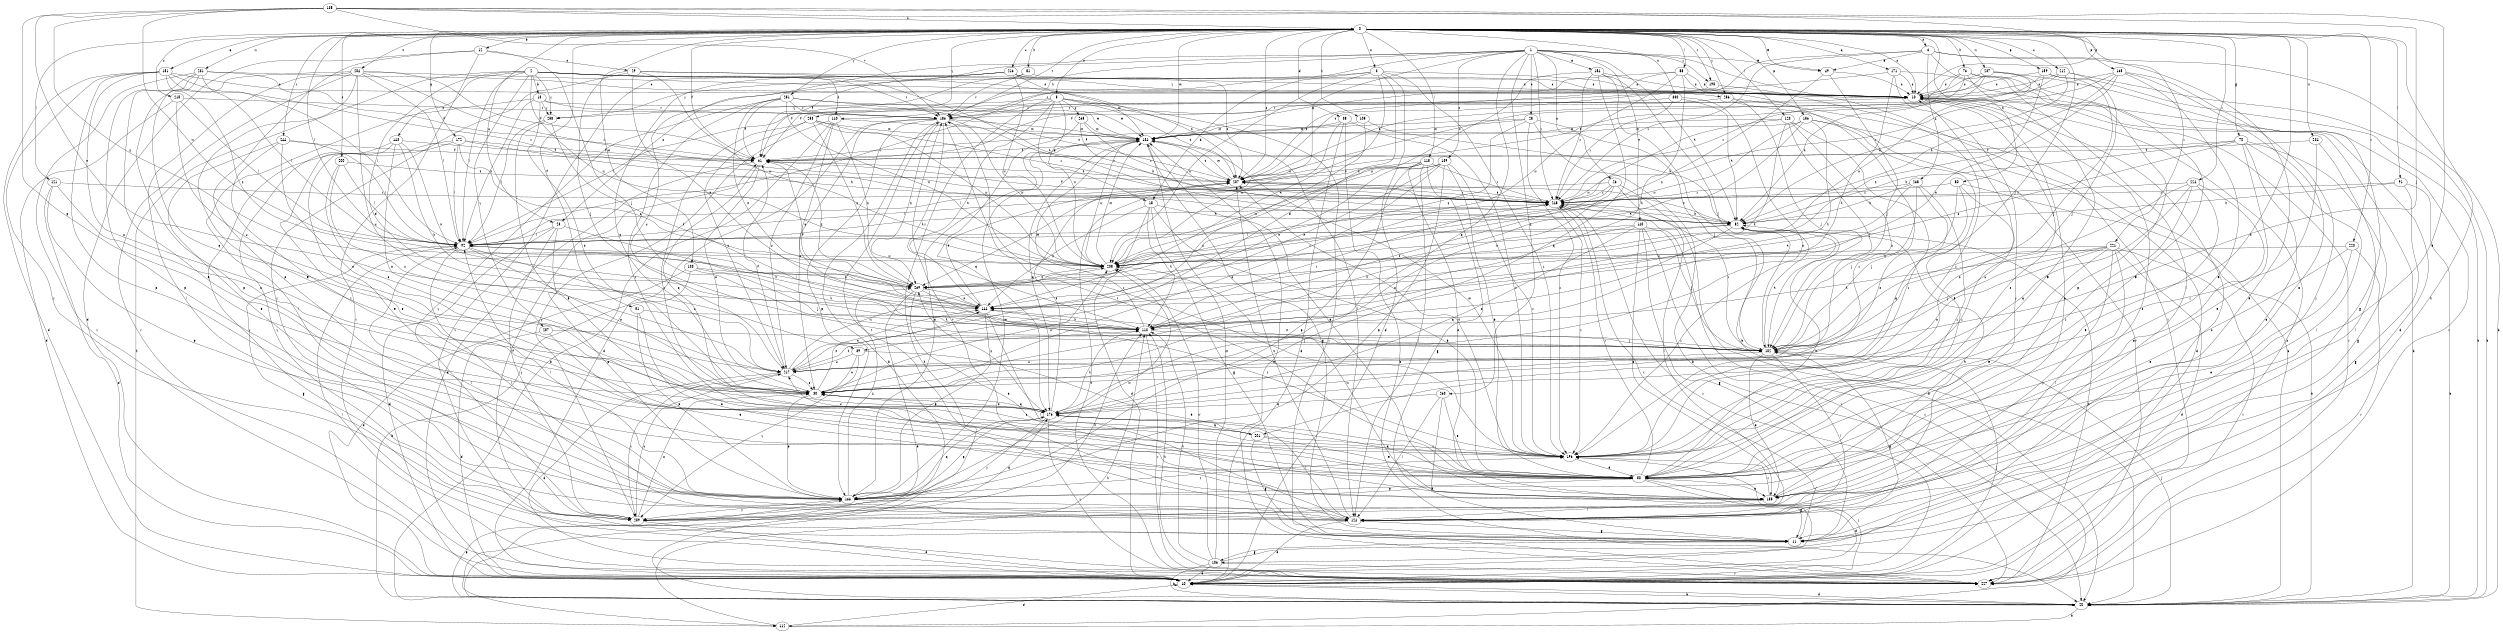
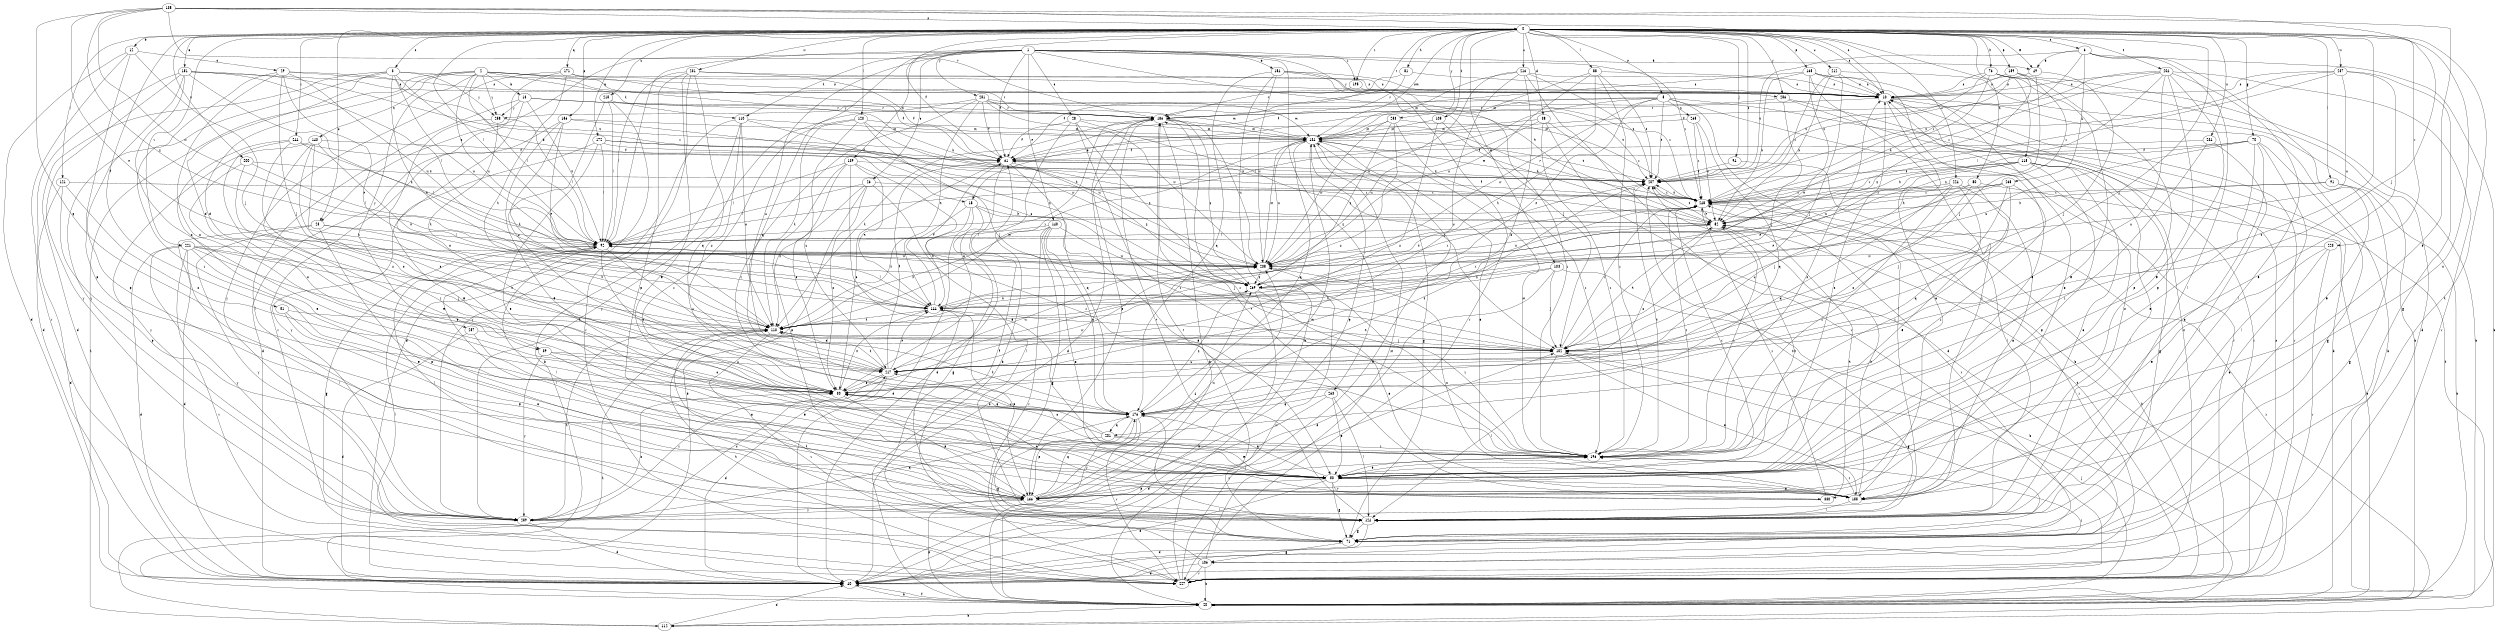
  strict digraph {
    fontname=Lato
    node [fontname=Lato]
    edge [fontname=Lato]
    0
    3
    5
    6
    10
    12
    23
    38
    49
    51
    61
    70
    76
    80
    81
    88
    91
    92
+   94
    102
    105
    106
    115
    121
    123
    133
    134
    151
    156
    159
    165
    171
    172
    186
    195
    200
    201
    204
    207
    212
    215
    216
    221
    223
    224
    n46 [label=330]
    231
    234
    237
    244
    251
    253
    256
    39
    238
    258
    18
    40
    144
    196
    227
    112
    124
    265
    248
    20
-   71 [label=11]
+   71
    268
    155
    29
    166
    113
    259
    269
    176
    30
    82
    50
    217
    138
    1
    26
    28
    110
    139
    140
    154
    263
    2
    13
    143
    257
    0 -> 3 [label=a]
    0 -> 5 [label=a]
    0 -> 6 [label=a]
    0 -> 10 [label=a]
    0 -> 12 [label=b]
    0 -> 23 [label=c]
    0 -> 38 [label=d]
    0 -> 49 [label=e]
    0 -> 51 [label=f]
    0 -> 61 [label=f]
    0 -> 70 [label=g]
    0 -> 76 [label=h]
    0 -> 80 [label=h]
    0 -> 81 [label=h]
    0 -> 88 [label=i]
    0 -> 91 [label=i]
    0 -> 92 [label=i]
+   0 -> 94 [label=j]
    0 -> 102 [label=j]
    0 -> 105 [label=k]
    0 -> 106 [label=k]
    0 -> 115 [label=l]
    0 -> 121 [label=l]
    0 -> 123 [label=l]
    0 -> 133 [label=m]
    0 -> 134 [label=m]
    0 -> 151 [label=o]
    0 -> 156 [label=p]
    0 -> 159 [label=p]
    0 -> 165 [label=p]
    0 -> 171 [label=q]
    0 -> 172 [label=q]
    0 -> 186 [label=r]
    0 -> 195 [label=s]
    0 -> 200 [label=t]
    0 -> 201 [label=t]
    0 -> 204 [label=t]
    0 -> 207 [label=t]
    0 -> 212 [label=u]
    0 -> 215 [label=u]
    0 -> 216 [label=u]
    0 -> 221 [label=v]
    0 -> 223 [label=v]
    0 -> 224 [label=v]
    0 -> n46 [label=w]
    0 -> 231 [label=w]
    0 -> 234 [label=w]
    0 -> 237 [label=w]
    0 -> 244 [label=x]
    0 -> 251 [label=y]
    0 -> 253 [label=y]
    0 -> 256 [label=y]
    3 -> 10 [label=a]
    3 -> 39 [label=d]
    3 -> 238 [label=w]
    3 -> 258 [label=y]
    3 -> 18 [label=b]
    3 -> 40 [label=d]
    3 -> 144 [label=n]
    3 -> 196 [label=s]
    5 -> 92 [label=i]
    5 -> 207 [label=t]
    5 -> 238 [label=w]
    5 -> 258 [label=y]
    5 -> 18 [label=b]
    5 -> 144 [label=n]
    5 -> 227 [label=v]
    5 -> 112 [label=k]
    5 -> 124 [label=l]
    5 -> 265 [label=z]
    6 -> 49 [label=e]
    6 -> 207 [label=t]
    6 -> 124 [label=l]
    6 -> 248 [label=x]
    6 -> 20 [label=b]
    6 -> 71 [label=e]
    6 -> 268 [label=z]
    10 -> 186 [label=r]
    10 -> 227 [label=v]
    10 -> 20 [label=b]
    10 -> 155 [label=o]
    12 -> 102 [label=j]
    12 -> 40 [label=d]
    12 -> 227 [label=v]
    12 -> 29 [label=c]
    12 -> 166 [label=p]
    23 -> 92 [label=i]
    23 -> 40 [label=d]
    23 -> 166 [label=p]
    23 -> 113 [label=k]
    23 -> 259 [label=y]
    38 -> 134 [label=m]
    38 -> 238 [label=w]
    38 -> 40 [label=d]
    38 -> 196 [label=s]
    38 -> 20 [label=b]
    49 -> 10 [label=a]
    49 -> 102 [label=j]
    49 -> 269 [label=z]
    51 -> 155 [label=o]
    51 -> 166 [label=p]
    51 -> 113 [label=k]
    61 -> 207 [label=t]
    61 -> 40 [label=d]
    61 -> 269 [label=z]
    61 -> 176 [label=q]
    61 -> 30 [label=c]
    70 -> 61 [label=f]
    70 -> 124 [label=l]
    70 -> 71 [label=g]
    70 -> 155 [label=o]
    70 -> 269 [label=z]
    70 -> 82 [label=h]
    70 -> 50 [label=e]
    76 -> 10 [label=a]
    76 -> 207 [label=t]
    76 -> 40 [label=d]
    76 -> 166 [label=p]
    76 -> 82 [label=h]
    76 -> 50 [label=e]
    80 -> 102 [label=j]
    80 -> 196 [label=s]
    80 -> 248 [label=x]
    80 -> 20 [label=b]
    80 -> 30 [label=c]
    81 -> 10 [label=a]
    81 -> 61 [label=f]
    81 -> 186 [label=r]
    88 -> 10 [label=a]
    88 -> 134 [label=m]
    88 -> 207 [label=t]
    88 -> 238 [label=w]
    88 -> 196 [label=s]
    88 -> 113 [label=k]
    91 -> 248 [label=x]
    91 -> 20 [label=b]
    91 -> 71 [label=g]
    91 -> 82 [label=h]
    92 -> 238 [label=w]
    92 -> 124 [label=l]
    92 -> 248 [label=x]
    92 -> 71 [label=g]
    92 -> 30 [label=c]
    92 -> 217 [label=u]
+   94 -> 207 [label=t]
+   94 -> 124 [label=l]
    102 -> 144 [label=n]
    102 -> 124 [label=l]
    102 -> 248 [label=x]
    102 -> 71 [label=g]
    102 -> 155 [label=o]
    102 -> 82 [label=h]
    102 -> 217 [label=u]
    105 -> 134 [label=m]
    105 -> 82 [label=h]
    105 -> 217 [label=u]
    106 -> 10 [label=a]
    106 -> 134 [label=m]
    106 -> 40 [label=d]
    106 -> 227 [label=v]
    106 -> 20 [label=b]
    106 -> 113 [label=k]
    115 -> 207 [label=t]
    115 -> 238 [label=w]
    115 -> 144 [label=n]
    115 -> 124 [label=l]
    115 -> 248 [label=x]
    115 -> 71 [label=g]
    115 -> 155 [label=o]
    115 -> 166 [label=p]
    121 -> 40 [label=d]
    121 -> 248 [label=x]
    121 -> 166 [label=p]
    121 -> 30 [label=c]
    123 -> 102 [label=j]
    123 -> 134 [label=m]
    123 -> 238 [label=w]
    123 -> 196 [label=s]
    123 -> 113 [label=k]
    123 -> 217 [label=u]
    133 -> 102 [label=j]
    133 -> 40 [label=d]
    133 -> 20 [label=b]
    133 -> 113 [label=k]
    133 -> 269 [label=z]
    134 -> 61 [label=f]
    134 -> 207 [label=t]
    134 -> 238 [label=w]
    134 -> 71 [label=g]
    134 -> 155 [label=o]
    134 -> 166 [label=p]
    134 -> 176 [label=q]
    151 -> 10 [label=a]
    151 -> 92 [label=i]
    151 -> 40 [label=d]
    151 -> 248 [label=x]
    151 -> 166 [label=p]
    151 -> 259 [label=y]
    151 -> 269 [label=z]
    151 -> 30 [label=c]
    156 -> 134 [label=m]
    156 -> 238 [label=w]
    156 -> 40 [label=d]
    156 -> 144 [label=n]
    156 -> 113 [label=k]
    156 -> 50 [label=e]
    159 -> 10 [label=a]
    159 -> 102 [label=j]
    159 -> 207 [label=t]
    159 -> 20 [label=b]
    159 -> 269 [label=z]
    165 -> 10 [label=a]
    165 -> 61 [label=f]
    165 -> 144 [label=n]
    165 -> 155 [label=o]
    165 -> 259 [label=y]
    165 -> 82 [label=h]
    165 -> 50 [label=e]
    171 -> 10 [label=a]
    171 -> 61 [label=f]
    171 -> 227 [label=v]
    171 -> 113 [label=k]
    171 -> 259 [label=y]
    172 -> 61 [label=f]
    172 -> 92 [label=i]
    172 -> 259 [label=y]
    172 -> 269 [label=z]
    172 -> 82 [label=h]
    172 -> 50 [label=e]
    186 -> 134 [label=m]
    186 -> 238 [label=w]
    186 -> 40 [label=d]
    186 -> 196 [label=s]
    186 -> 20 [label=b]
    186 -> 166 [label=p]
    186 -> 113 [label=k]
    186 -> 269 [label=z]
    186 -> 30 [label=c]
    195 -> 186 [label=r]
    195 -> 196 [label=s]
    200 -> 92 [label=i]
    200 -> 207 [label=t]
    200 -> 30 [label=c]
    200 -> 217 [label=u]
    201 -> 196 [label=s]
    201 -> 71 [label=g]
    201 -> 30 [label=c]
    201 -> 50 [label=e]
    201 -> 217 [label=u]
    204 -> 10 [label=a]
    204 -> 61 [label=f]
    204 -> 92 [label=i]
    204 -> 227 [label=v]
    204 -> 124 [label=l]
    204 -> 248 [label=x]
    204 -> 166 [label=p]
    204 -> 50 [label=e]
    204 -> 217 [label=u]
    207 -> 134 [label=m]
    207 -> 248 [label=x]
    212 -> 10 [label=a]
    212 -> 102 [label=j]
    212 -> 248 [label=x]
    212 -> 20 [label=b]
    212 -> 82 [label=h]
    215 -> 92 [label=i]
    215 -> 186 [label=r]
    215 -> 40 [label=d]
    215 -> 217 [label=u]
    216 -> 10 [label=a]
    216 -> 134 [label=m]
    216 -> 207 [label=t]
    216 -> 238 [label=w]
    216 -> 227 [label=v]
    216 -> 30 [label=c]
    216 -> 217 [label=u]
    221 -> 102 [label=j]
    221 -> 238 [label=w]
    221 -> 40 [label=d]
    221 -> 227 [label=v]
    221 -> 124 [label=l]
    221 -> 113 [label=k]
    221 -> 259 [label=y]
    221 -> 30 [label=c]
    221 -> 50 [label=e]
    223 -> 238 [label=w]
    223 -> 227 [label=v]
    223 -> 155 [label=o]
    223 -> 50 [label=e]
    224 -> 196 [label=s]
    224 -> 248 [label=x]
    224 -> 155 [label=o]
    224 -> 176 [label=q]
    224 -> 50 [label=e]
    224 -> 217 [label=u]
    n46 -> 186 [label=r]
    n46 -> 248 [label=x]
    n46 -> 30 [label=c]
    n46 -> 82 [label=h]
    231 -> 10 [label=a]
    231 -> 61 [label=f]
    231 -> 92 [label=i]
    231 -> 227 [label=v]
    231 -> 166 [label=p]
    231 -> 176 [label=q]
    231 -> 50 [label=e]
    234 -> 61 [label=f]
    234 -> 196 [label=s]
    234 -> 124 [label=l]
    237 -> 10 [label=a]
    237 -> 207 [label=t]
    237 -> 238 [label=w]
    237 -> 248 [label=x]
    237 -> 71 [label=g]
    237 -> 50 [label=e]
    244 -> 61 [label=f]
    244 -> 92 [label=i]
    244 -> 196 [label=s]
    244 -> 30 [label=c]
    244 -> 50 [label=e]
    251 -> 61 [label=f]
    251 -> 134 [label=m]
    251 -> 186 [label=r]
    251 -> 207 [label=t]
    251 -> 238 [label=w]
    251 -> 144 [label=n]
    251 -> 196 [label=s]
    251 -> 259 [label=y]
    253 -> 134 [label=m]
    253 -> 238 [label=w]
    253 -> 196 [label=s]
    253 -> 248 [label=x]
    253 -> 269 [label=z]
    253 -> 217 [label=u]
    256 -> 102 [label=j]
    256 -> 186 [label=r]
    256 -> 227 [label=v]
    256 -> 20 [label=b]
    39 -> 259 [label=y]
    39 -> 30 [label=c]
    39 -> 50 [label=e]
    39 -> 217 [label=u]
    238 -> 134 [label=m]
    238 -> 269 [label=z]
    258 -> 92 [label=i]
    258 -> 113 [label=k]
    258 -> 50 [label=e]
    18 -> 40 [label=d]
    18 -> 144 [label=n]
    18 -> 71 [label=g]
    18 -> 113 [label=k]
    18 -> 82 [label=h]
    18 -> 50 [label=e]
    40 -> 10 [label=a]
    40 -> 102 [label=j]
    40 -> 196 [label=s]
    40 -> 248 [label=x]
    40 -> 20 [label=b]
    144 -> 61 [label=f]
    144 -> 92 [label=i]
    144 -> 207 [label=t]
    144 -> 124 [label=l]
    144 -> 166 [label=p]
    144 -> 113 [label=k]
    196 -> 10 [label=a]
    196 -> 134 [label=m]
    196 -> 207 [label=t]
    196 -> 50 [label=e]
    227 -> 92 [label=i]
    227 -> 134 [label=m]
    227 -> 207 [label=t]
-   106 -> 238 [label=w]
+   227 -> 238 [label=w]
    227 -> 113 [label=k]
    227 -> 82 [label=h]
    112 -> 40 [label=d]
    112 -> 248 [label=x]
    112 -> 113 [label=k]
    124 -> 10 [label=a]
    124 -> 92 [label=i]
    124 -> 186 [label=r]
    124 -> 207 [label=t]
    124 -> 40 [label=d]
    124 -> 71 [label=g]
    265 -> 134 [label=m]
    265 -> 248 [label=x]
    265 -> 176 [label=q]
    265 -> 82 [label=h]
    248 -> 61 [label=f]
    248 -> 186 [label=r]
    248 -> 207 [label=t]
    248 -> 196 [label=s]
    248 -> 82 [label=h]
    20 -> 102 [label=j]
-   20 -> 40 [label=d]
+   20 -> 40 [label=f]
    20 -> 112 [label=b]
    20 -> 166 [label=p]
    71 -> 61 [label=f]
    71 -> 106 [label=g]
    71 -> 186 [label=r]
    71 -> 248 [label=x]
    268 -> 102 [label=j]
    268 -> 144 [label=n]
    268 -> 196 [label=s]
    268 -> 248 [label=x]
    268 -> 176 [label=q]
    268 -> 82 [label=h]
    155 -> 238 [label=w]
    155 -> 196 [label=s]
    155 -> 124 [label=l]
    155 -> 82 [label=h]
    29 -> 10 [label=a]
    29 -> 102 [label=j]
    29 -> 207 [label=t]
    29 -> 238 [label=w]
    29 -> 144 [label=n]
    29 -> 259 [label=y]
+   29 -> 30 [label=c]
    166 -> 92 [label=i]
    166 -> 134 [label=m]
    166 -> 238 [label=w]
    166 -> 196 [label=s]
    166 -> 124 [label=l]
    166 -> 259 [label=y]
    166 -> 269 [label=z]
    166 -> 176 [label=q]
    113 -> 102 [label=j]
-   113 -> 134 [label=m]
+   134 -> 113 [label=m]
    113 -> 227 [label=v]
    113 -> 248 [label=x]
    259 -> 40 [label=d]
    259 -> 113 [label=k]
    259 -> 176 [label=q]
    259 -> 30 [label=c]
    259 -> 217 [label=u]
    269 -> 144 [label=n]
    269 -> 196 [label=s]
    269 -> 248 [label=x]
    269 -> 20 [label=b]
    269 -> 155 [label=o]
    176 -> 201 [label=q]
    176 -> 207 [label=t]
    176 -> 227 [label=v]
    176 -> 124 [label=l]
    176 -> 166 [label=p]
    176 -> 113 [label=k]
    176 -> 259 [label=y]
    176 -> 269 [label=z]
    176 -> 30 [label=c]
    30 -> 238 [label=w]
    30 -> 144 [label=n]
    30 -> 166 [label=p]
    30 -> 176 [label=q]
    82 -> 92 [label=i]
    82 -> 207 [label=t]
    82 -> 238 [label=w]
    82 -> 196 [label=s]
    82 -> 30 [label=c]
    50 -> 10 [label=a]
-   50 -> 186 [label=r]
+   50 -> n46 [label=r]
    50 -> 40 [label=d]
    50 -> 248 [label=x]
    50 -> 71 [label=g]
    50 -> 155 [label=o]
    50 -> 166 [label=p]
    50 -> 176 [label=q]
    50 -> 82 [label=h]
    217 -> 61 [label=f]
    217 -> 238 [label=w]
    217 -> 40 [label=d]
    217 -> 144 [label=n]
    217 -> 113 [label=k]
    217 -> 259 [label=y]
    217 -> 30 [label=c]
    138 -> 0 [label=n]
    138 -> 10 [label=a]
    138 -> 102 [label=j]
    138 -> 186 [label=r]
    138 -> 238 [label=w]
    138 -> 144 [label=n]
    138 -> 269 [label=z]
    138 -> 176 [label=q]
    138 -> 50 [label=e]
    1 -> 23 [label=c]
    1 -> 49 [label=e]
    1 -> 61 [label=f]
    1 -> 92 [label=i]
    1 -> 195 [label=s]
    1 -> 227 [label=v]
    1 -> 248 [label=x]
    1 -> 176 [label=q]
    1 -> 82 [label=h]
-   1 -> 269 [label=u]
+   1 -> 217 [label=u]
    1 -> 26 [label=c]
    1 -> 28 [label=c]
    1 -> 110 [label=k]
    1 -> 139 [label=n]
    1 -> 140 [label=n]
    1 -> 154 [label=o]
    1 -> 263 [label=z]
    26 -> 92 [label=i]
    26 -> 124 [label=l]
    26 -> 248 [label=x]
    26 -> 20 [label=b]
    26 -> 113 [label=k]
    26 -> 30 [label=c]
    28 -> 61 [label=f]
    28 -> 102 [label=j]
    28 -> 134 [label=m]
    28 -> 196 [label=s]
    28 -> 20 [label=b]
    28 -> 269 [label=z]
    110 -> 134 [label=m]
    110 -> 20 [label=b]
    110 -> 113 [label=c]
    110 -> 259 [label=y]
    110 -> 269 [label=z]
    110 -> 217 [label=u]
    139 -> 92 [label=i]
    139 -> 207 [label=t]
    139 -> 144 [label=n]
    139 -> 196 [label=s]
    139 -> 166 [label=p]
    139 -> 30 [label=c]
    139 -> 50 [label=e]
    140 -> 92 [label=i]
    140 -> 102 [label=j]
    140 -> 227 [label=v]
    140 -> 71 [label=g]
    140 -> 155 [label=o]
    140 -> 113 [label=k]
    140 -> 176 [label=q]
    154 -> 10 [label=a]
    154 -> 102 [label=j]
    154 -> 238 [label=w]
    154 -> 248 [label=x]
    154 -> 20 [label=b]
    154 -> 176 [label=q]
    263 -> 40 [label=d]
    263 -> 124 [label=l]
    263 -> 176 [label=q]
    263 -> 50 [label=e]
    2 -> 92 [label=i]
    2 -> 186 [label=r]
    2 -> 256 [label=y]
    2 -> 39 [label=d]
    2 -> 238 [label=w]
    2 -> 258 [label=y]
    2 -> 112 [label=k]
    2 -> 82 [label=h]
    2 -> 110 [label=k]
    2 -> 13 [label=b]
    2 -> 143 [label=n]
    2 -> 257 [label=y]
    13 -> 92 [label=t]
    13 -> 134 [label=m]
    13 -> 186 [label=r]
    13 -> 258 [label=y]
    13 -> 124 [label=l]
    13 -> 30 [label=c]
    143 -> 61 [label=f]
    143 -> 144 [label=n]
    143 -> 113 [label=k]
    143 -> 259 [label=y]
    143 -> 30 [label=c]
    143 -> 50 [label=e]
-   257 -> 102 [label=j]
+   257 -> 102 [label=d]
    257 -> 40 [label=d]
    257 -> 155 [label=o]
  }
